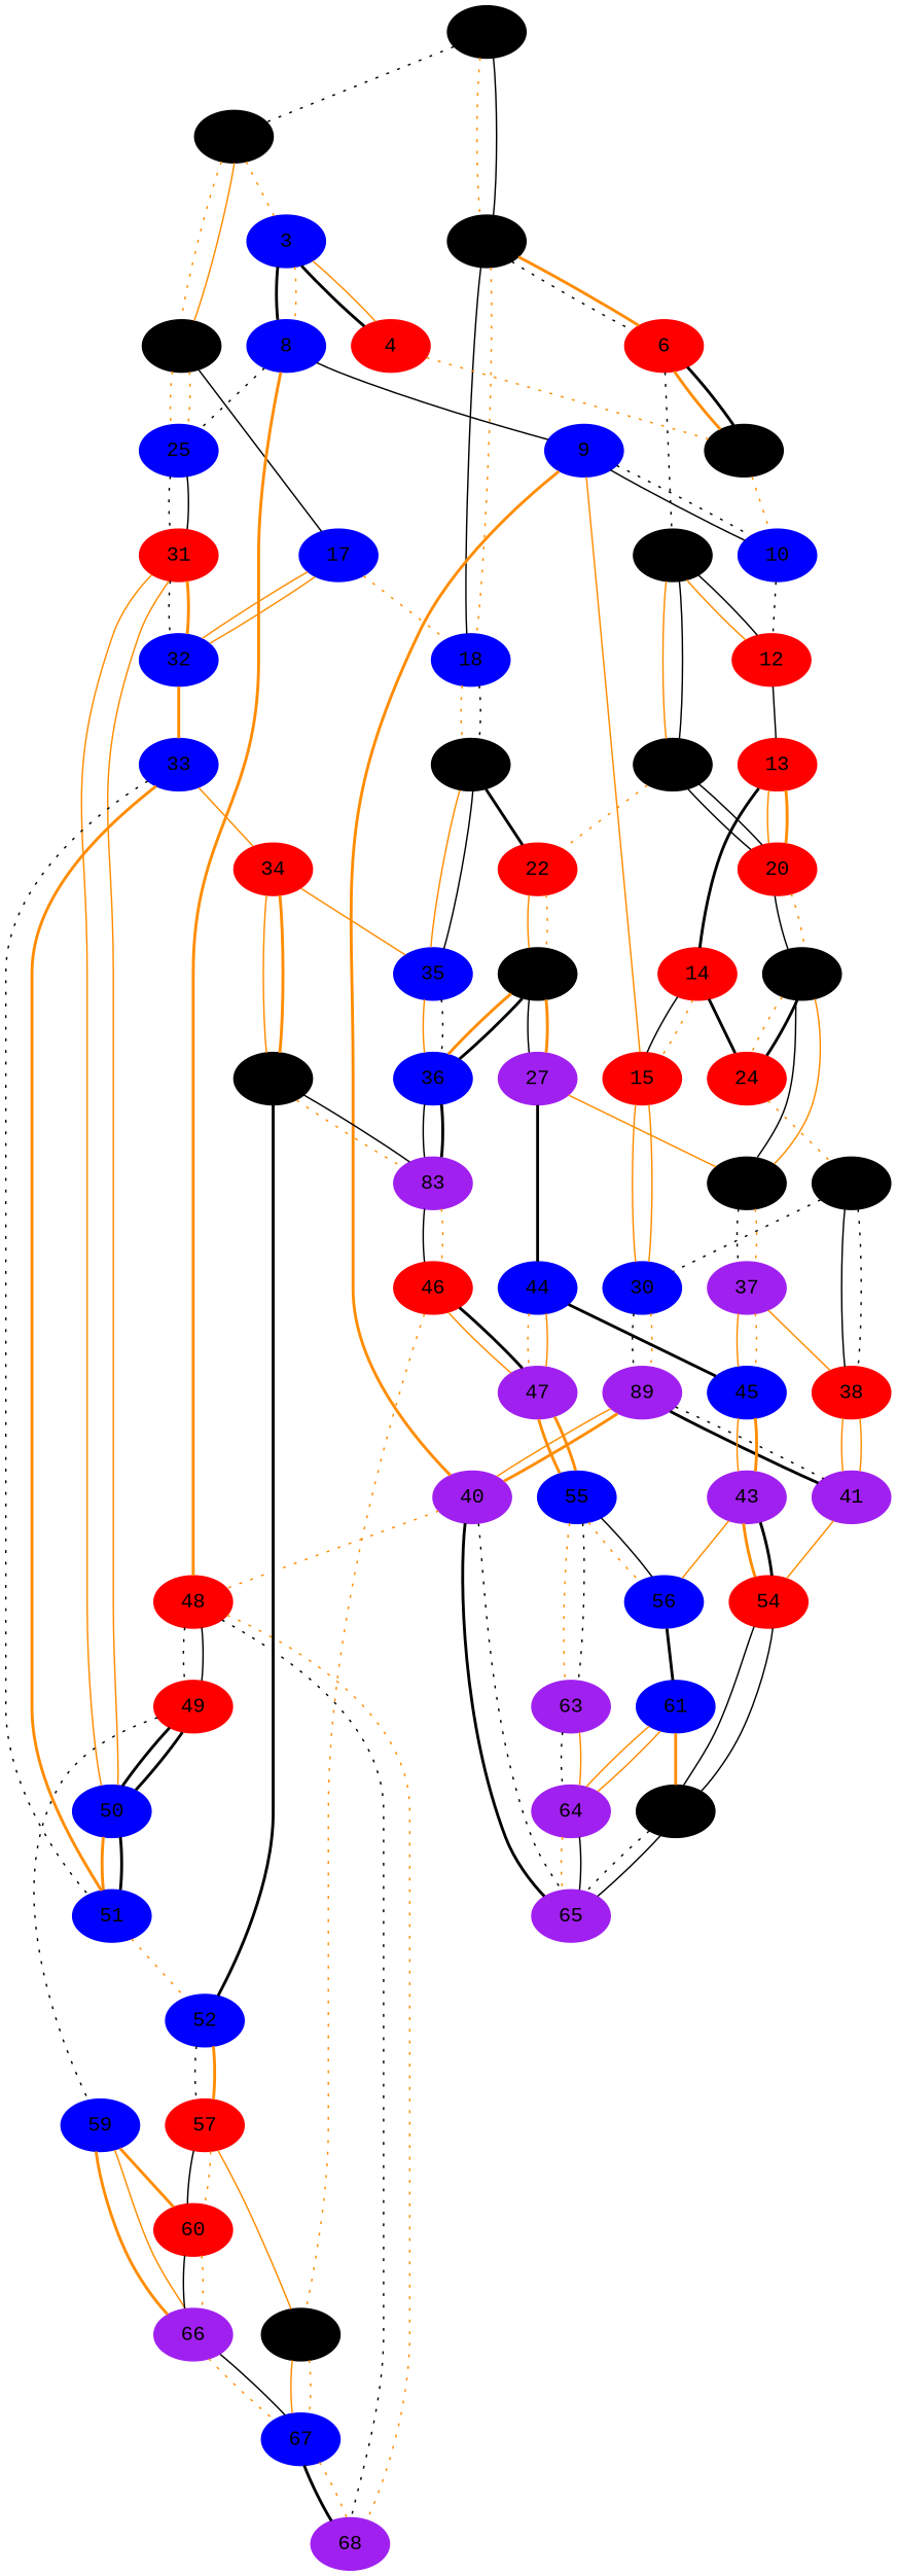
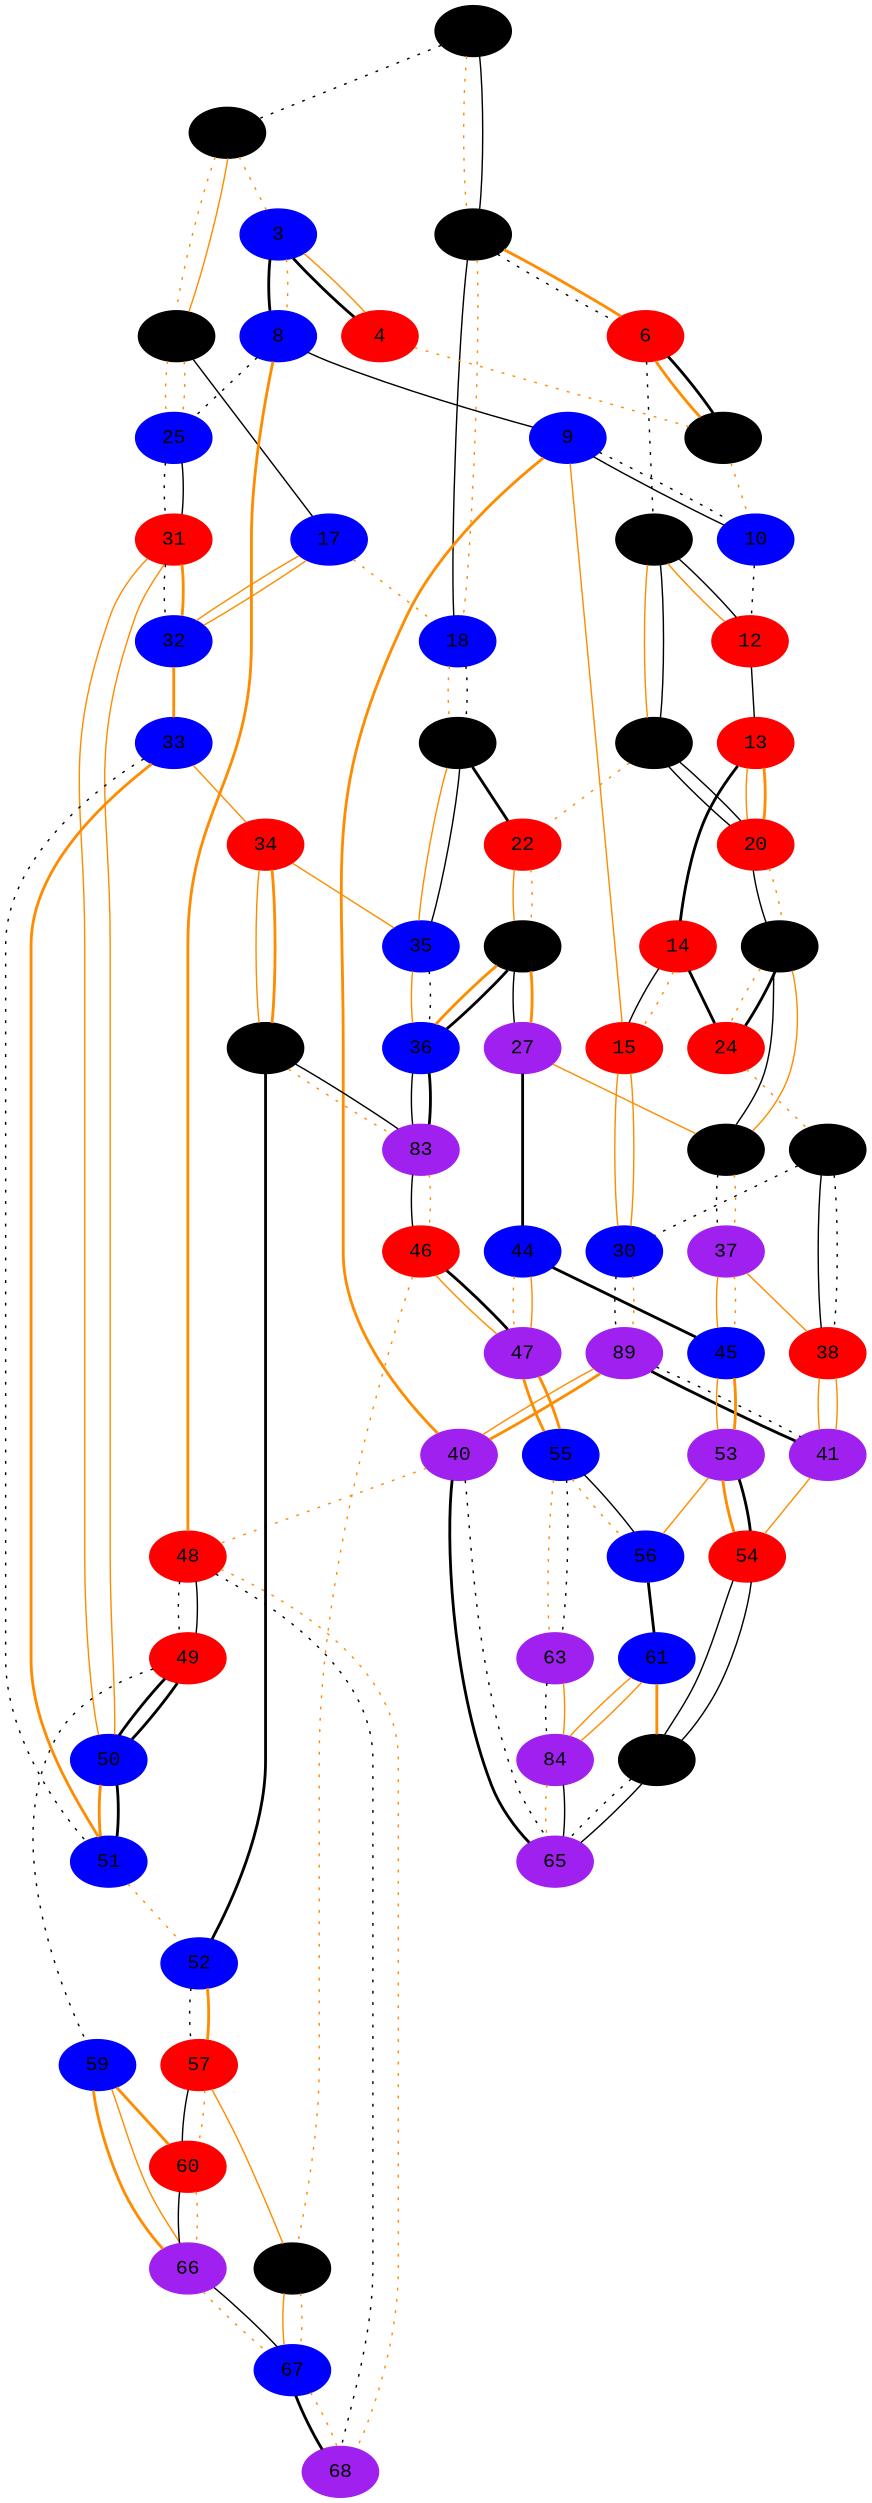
  graph {
    fontname="Liberation Mono"
    node [color=blue fontname="Liberation Mono" style=filled]
    edge [color=darkorange fontname="Liberation Mono" style=solid]
    1 [color=black]
    2 [color=black]
    5 [color=black]
    3
    16 [color=black]
    6 [color=red]
    18
    4 [color=red]
    8
    25
    17
    7 [color=black]
    9
    48 [color=red]
    10
    11 [color=black]
    21 [color=black]
    12 [color=red]
    19 [color=black]
    15 [color=red]
    40 [color=purple]
    31 [color=red]
    49 [color=red]
    68 [color=purple]
    30
    65 [color=purple]
    13 [color=red]
    20 [color=red]
    22 [color=red]
    14 [color=red]
    24 [color=red]
    23 [color=black]
    29 [color=black]
    n34 [color=purple label=89]
    32
    33
    35
    26 [color=black]
    28 [color=black]
    36
    27 [color=purple]
    37 [color=purple]
    38 [color=red]
    50
    44
    n46 [color=purple label=83]
    45
    47 [color=purple]
    41 [color=purple]
    51
    34 [color=red]
    42 [color=black]
    52
    46 [color=red]
-   53 [color=purple label=43]
+   53 [color=purple]
    54 [color=red]
    62 [color=black]
    57 [color=red]
    58 [color=black]
    55
    56
    67
    63 [color=purple]
    59
    60 [color=red]
    66 [color=purple]
    61
-   64 [color=purple]
+   64 [color=purple label=84]
    1 -- 2 [color=black style=dotted]
    1 -- 5 [style=dotted]
    1 -- 5 [color=black]
    2 -- 3 [style=dotted]
    2 -- 16 [style=dotted]
    2 -- 16
    5 -- 6 [color=black style=dotted]
    5 -- 6 [style=bold]
    5 -- 18 [color=black]
    5 -- 18 [style=dotted]
    3 -- 4 [color=black style=bold]
    3 -- 4
    3 -- 8 [color=black style=bold]
    3 -- 8 [style=dotted]
    16 -- 25 [style=dotted]
    16 -- 25 [style=dotted]
    16 -- 17 [color=black]
    6 -- 7 [style=bold]
    6 -- 7 [color=black style=bold]
    6 -- 11 [color=black style=dotted]
    18 -- 21 [style=dotted]
    18 -- 21 [color=black style=dotted]
    4 -- 7 [style=dotted]
    8 -- 25 [color=black style=dotted]
    8 -- 9 [color=black]
    8 -- 48 [style=bold]
    25 -- 31 [color=black style=dotted]
    25 -- 31 [color=black]
    17 -- 18 [style=dotted]
    17 -- 32
    17 -- 32
    7 -- 10 [style=dotted]
    9 -- 10 [color=black]
    9 -- 10 [color=black style=dotted]
    9 -- 15
    9 -- 40 [style=bold]
    48 -- 49 [color=black style=dotted]
    48 -- 49 [color=black]
    48 -- 68 [color=black style=dotted]
    48 -- 68 [style=dotted]
    10 -- 12 [color=black style=dotted]
    11 -- 12
    11 -- 12 [color=black]
    11 -- 19
    11 -- 19 [color=black]
    21 -- 22 [color=black style=bold]
    21 -- 35
    21 -- 35 [color=black]
    12 -- 13 [color=black]
    19 -- 20 [color=black]
    19 -- 20 [color=black]
    19 -- 22 [style=dotted]
    15 -- 30
    15 -- 30
    40 -- 48 [style=dotted]
    40 -- 65 [color=black style=bold]
    40 -- 65 [color=black style=dotted]
    31 -- 32 [color=black style=dotted]
    31 -- 32 [style=bold]
    31 -- 50
    31 -- 50
    49 -- 50 [color=black style=bold]
    49 -- 50 [color=black style=bold]
    49 -- 59 [color=black style=dotted]
    30 -- n34 [color=black style=dotted]
    30 -- n34 [style=dotted]
    13 -- 20
    13 -- 20 [style=bold]
    13 -- 14 [color=black style=bold]
    20 -- 23 [color=black]
    20 -- 23 [style=dotted]
    22 -- 26
    22 -- 26 [style=dotted]
    14 -- 15 [color=black]
    14 -- 15 [style=dotted]
    14 -- 24 [color=black style=bold]
    24 -- 29 [style=dotted]
    23 -- 24 [style=dotted]
    23 -- 24 [color=black style=bold]
    23 -- 28 [color=black]
    23 -- 28
    29 -- 30 [color=black style=dotted]
    29 -- 38 [color=black]
    29 -- 38 [color=black style=dotted]
    n34 -- 40
    n34 -- 40 [style=bold]
    n34 -- 41 [color=black style=bold]
    n34 -- 41 [color=black style=dotted]
    32 -- 33 [style=bold]
    33 -- 51 [color=black style=dotted]
    33 -- 51 [style=bold]
    33 -- 34
    35 -- 36
    35 -- 36 [color=black style=dotted]
    26 -- 36 [style=bold]
    26 -- 36 [color=black style=bold]
    26 -- 27 [color=black]
    26 -- 27 [style=bold]
    28 -- 37 [color=black style=dotted]
    28 -- 37 [style=dotted]
    36 -- n46 [color=black]
    36 -- n46 [color=black style=bold]
    27 -- 28
    27 -- 44 [color=black style=bold]
    37 -- 38
    37 -- 45
    37 -- 45 [style=dotted]
    38 -- 41
    38 -- 41
    50 -- 51 [style=bold]
    50 -- 51 [color=black style=bold]
    44 -- 45 [color=black style=bold]
    44 -- 47 [style=dotted]
    44 -- 47
    n46 -- 46 [color=black]
    n46 -- 46 [style=dotted]
    45 -- 53
    45 -- 53 [style=bold]
    47 -- 55 [style=bold]
    47 -- 55 [style=bold]
    41 -- 54
    51 -- 52 [style=dotted]
    34 -- 35
    34 -- 42
    34 -- 42 [style=bold]
    42 -- n46 [style=dotted]
    42 -- n46 [color=black]
    42 -- 52 [color=black style=bold]
    52 -- 57 [color=black style=dotted]
    52 -- 57 [style=bold]
    46 -- 47
    46 -- 47 [color=black style=bold]
    46 -- 58 [style=dotted]
    53 -- 54 [style=bold]
    53 -- 54 [color=black style=bold]
    53 -- 56
    54 -- 62 [color=black]
    54 -- 62 [color=black]
    62 -- 65 [color=black style=dotted]
    62 -- 65 [color=black]
    57 -- 58
    57 -- 60 [color=black]
    57 -- 60 [style=dotted]
    58 -- 67
    58 -- 67 [style=dotted]
    55 -- 56 [style=dotted]
    55 -- 56 [color=black]
    55 -- 63 [style=dotted]
    55 -- 63 [color=black style=dotted]
    56 -- 61 [color=black style=bold]
    67 -- 68 [color=black style=bold]
    67 -- 68 [style=dotted]
    63 -- 64 [color=black style=dotted]
    63 -- 64
    59 -- 60 [style=bold]
    59 -- 66 [style=bold]
    59 -- 66
    60 -- 66 [color=black]
    60 -- 66 [style=dotted]
    66 -- 67 [style=dotted]
    66 -- 67 [color=black]
    61 -- 62 [style=bold]
    61 -- 64
    61 -- 64
    64 -- 65 [style=dotted]
    64 -- 65 [color=black]
  }
